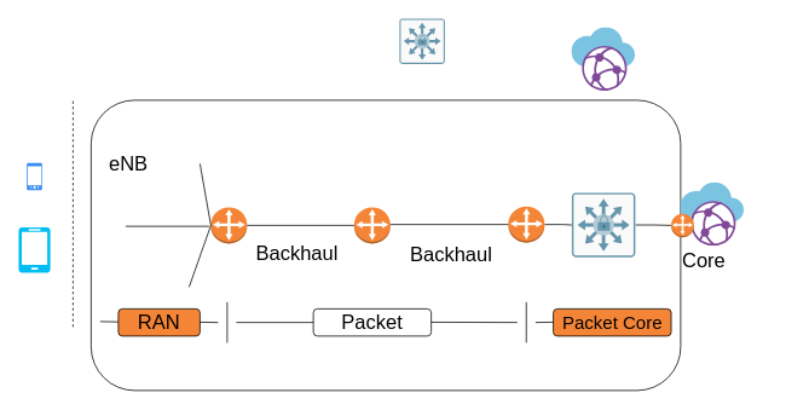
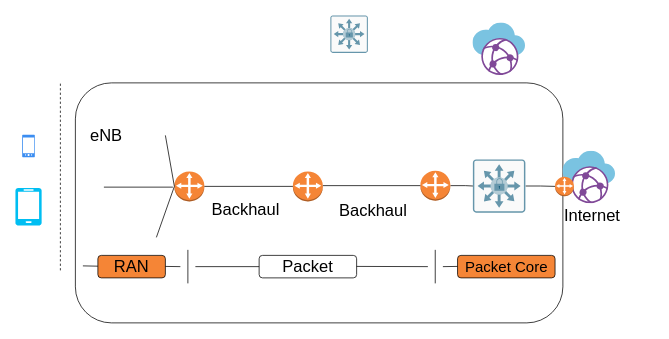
  <mxCell id="0" />
  <mxCell id="1" parent="0" />
  <mxCell id="2" value="" style="rounded=1;whiteSpace=wrap;html=1;fontSize=22;fillColor=none;" vertex="1" parent="1"><mxGeometry x="100" y="110" width="650" height="320" as="geometry" /></mxCell>
  <mxCell id="3" value="" style="outlineConnect=0;dashed=0;verticalLabelPosition=bottom;verticalAlign=top;align=center;html=1;shape=mxgraph.aws3.customer_gateway;fillColor=#F58536;gradientColor=none;" vertex="1" parent="1"><mxGeometry x="232" y="228" width="40" height="40" as="geometry" /></mxCell>
  <mxCell id="4" value="" style="edgeStyle=orthogonalEdgeStyle;rounded=0;orthogonalLoop=1;jettySize=auto;html=1;endArrow=none;endFill=0;" edge="1" parent="1" source="5" target="21"><mxGeometry relative="1" as="geometry" /></mxCell>
  <mxCell id="5" value="" style="sketch=0;points=[[0.015,0.015,0],[0.985,0.015,0],[0.985,0.985,0],[0.015,0.985,0],[0.25,0,0],[0.5,0,0],[0.75,0,0],[1,0.25,0],[1,0.5,0],[1,0.75,0],[0.75,1,0],[0.5,1,0],[0.25,1,0],[0,0.75,0],[0,0.5,0],[0,0.25,0]];verticalLabelPosition=bottom;html=1;verticalAlign=top;aspect=fixed;align=center;pointerEvents=1;shape=mxgraph.cisco19.rect;prIcon=secure_catalyst_switch_subdued;fillColor=#FAFAFA;strokeColor=#6696AB;" vertex="1" parent="1"><mxGeometry x="630" y="212" width="70" height="71" as="geometry" /></mxCell>
  <mxCell id="6" value="" style="sketch=0;aspect=fixed;html=1;points=[];align=center;image;fontSize=12;image=img/lib/mscae/Virtual_WANs.svg;" vertex="1" parent="1"><mxGeometry x="630" y="30" width="70" height="70" as="geometry" /></mxCell>
  <mxCell id="7" value="" style="shape=image;html=1;verticalAlign=top;verticalLabelPosition=bottom;labelBackgroundColor=#ffffff;imageAspect=0;aspect=fixed;image=https://cdn4.iconfinder.com/data/icons/vecico-connectivity/288/radio-128.png" vertex="1" parent="1"><mxGeometry x="112" y="209" width="38" height="38" as="geometry" /></mxCell>
  <mxCell id="8" value="" style="verticalLabelPosition=bottom;html=1;verticalAlign=top;align=center;strokeColor=none;fillColor=#00BEF2;shape=mxgraph.azure.mobile;pointerEvents=1;" vertex="1" parent="1"><mxGeometry x="20" y="250" width="35" height="50" as="geometry" /></mxCell>
  <mxCell id="9" value="" style="sketch=0;html=1;aspect=fixed;strokeColor=none;shadow=0;align=center;verticalAlign=top;fillColor=#3B8DF1;shape=mxgraph.gcp2.phone_android" vertex="1" parent="1"><mxGeometry x="29.1" y="179" width="16.8" height="30" as="geometry" /></mxCell>
  <mxCell id="10" value="" style="endArrow=none;dashed=1;html=1;rounded=0;" edge="1" parent="1"><mxGeometry width="50" height="50" relative="1" as="geometry"><mxPoint x="80" y="360" as="sourcePoint" /><mxPoint x="80" y="110" as="targetPoint" /></mxGeometry></mxCell>
  <mxCell id="11" value="" style="shape=image;html=1;verticalAlign=top;verticalLabelPosition=bottom;labelBackgroundColor=#ffffff;imageAspect=0;aspect=fixed;image=https://cdn4.iconfinder.com/data/icons/vecico-connectivity/288/radio-128.png" vertex="1" parent="1"><mxGeometry x="170" y="280" width="38" height="38" as="geometry" /></mxCell>
  <mxCell id="12" value="" style="shape=image;html=1;verticalAlign=top;verticalLabelPosition=bottom;labelBackgroundColor=#ffffff;imageAspect=0;aspect=fixed;image=https://cdn4.iconfinder.com/data/icons/vecico-connectivity/288/radio-128.png" vertex="1" parent="1"><mxGeometry x="188" y="141" width="38" height="38" as="geometry" /></mxCell>
  <mxCell id="13" value="" style="endArrow=none;html=1;rounded=0;" edge="1" parent="1"><mxGeometry width="50" height="50" relative="1" as="geometry"><mxPoint x="138" y="249" as="sourcePoint" /><mxPoint x="230" y="249" as="targetPoint" /></mxGeometry></mxCell>
  <mxCell id="14" value="" style="endArrow=none;html=1;rounded=0;entryX=0;entryY=0.5;entryDx=0;entryDy=0;entryPerimeter=0;" edge="1" parent="1" target="3"><mxGeometry width="50" height="50" relative="1" as="geometry"><mxPoint x="208" y="316" as="sourcePoint" /><mxPoint x="258" y="266" as="targetPoint" /></mxGeometry></mxCell>
  <mxCell id="15" value="" style="endArrow=none;html=1;rounded=0;exitX=0;exitY=0.5;exitDx=0;exitDy=0;exitPerimeter=0;" edge="1" parent="1" source="3"><mxGeometry width="50" height="50" relative="1" as="geometry"><mxPoint x="330" y="260" as="sourcePoint" /><mxPoint x="220" y="180" as="targetPoint" /></mxGeometry></mxCell>
  <mxCell id="16" value="" style="edgeStyle=orthogonalEdgeStyle;rounded=0;orthogonalLoop=1;jettySize=auto;html=1;endArrow=none;endFill=0;" edge="1" parent="1" source="17" target="5"><mxGeometry relative="1" as="geometry" /></mxCell>
  <mxCell id="17" value="" style="outlineConnect=0;dashed=0;verticalLabelPosition=bottom;verticalAlign=top;align=center;html=1;shape=mxgraph.aws3.customer_gateway;fillColor=#F58536;gradientColor=none;" vertex="1" parent="1"><mxGeometry x="560" y="227" width="40" height="40" as="geometry" /></mxCell>
  <mxCell id="18" value="" style="outlineConnect=0;dashed=0;verticalLabelPosition=bottom;verticalAlign=top;align=center;html=1;shape=mxgraph.aws3.customer_gateway;fillColor=#F58536;gradientColor=none;" vertex="1" parent="1"><mxGeometry x="390" y="228" width="40" height="40" as="geometry" /></mxCell>
  <mxCell id="19" value="" style="sketch=0;points=[[0.015,0.015,0],[0.985,0.015,0],[0.985,0.985,0],[0.015,0.985,0],[0.25,0,0],[0.5,0,0],[0.75,0,0],[1,0.25,0],[1,0.5,0],[1,0.75,0],[0.75,1,0],[0.5,1,0],[0.25,1,0],[0,0.75,0],[0,0.5,0],[0,0.25,0]];verticalLabelPosition=bottom;html=1;verticalAlign=top;aspect=fixed;align=center;pointerEvents=1;shape=mxgraph.cisco19.rect;prIcon=secure_catalyst_switch_subdued;fillColor=#FAFAFA;strokeColor=#6696AB;" vertex="1" parent="1"><mxGeometry x="440" y="20" width="50" height="50" as="geometry" /></mxCell>
  <mxCell id="20" value="" style="sketch=0;aspect=fixed;html=1;points=[];align=center;image;fontSize=12;image=img/lib/mscae/Virtual_WANs.svg;" vertex="1" parent="1"><mxGeometry x="750" y="201" width="70" height="70" as="geometry" /></mxCell>
  <mxCell id="21" value="" style="outlineConnect=0;dashed=0;verticalLabelPosition=bottom;verticalAlign=top;align=center;html=1;shape=mxgraph.aws3.customer_gateway;fillColor=#F58536;gradientColor=none;" vertex="1" parent="1"><mxGeometry x="739.58" y="235" width="25.21" height="26" as="geometry" /></mxCell>
  <mxCell id="22" value="" style="endArrow=none;html=1;rounded=0;exitX=1;exitY=0.5;exitDx=0;exitDy=0;exitPerimeter=0;" edge="1" parent="1" source="3" target="18"><mxGeometry width="50" height="50" relative="1" as="geometry"><mxPoint x="272" y="251" as="sourcePoint" /><mxPoint x="322" y="201" as="targetPoint" /></mxGeometry></mxCell>
  <mxCell id="23" value="" style="endArrow=none;html=1;rounded=0;exitX=1;exitY=0.5;exitDx=0;exitDy=0;exitPerimeter=0;entryX=0;entryY=0.5;entryDx=0;entryDy=0;entryPerimeter=0;" edge="1" parent="1" target="17"><mxGeometry width="50" height="50" relative="1" as="geometry"><mxPoint x="430" y="247" as="sourcePoint" /><mxPoint x="548" y="247" as="targetPoint" /></mxGeometry></mxCell>
  <mxCell id="24" value="Packet" style="rounded=1;whiteSpace=wrap;html=1;fontSize=22;" vertex="1" parent="1"><mxGeometry x="345" y="340" width="130" height="30" as="geometry" /></mxCell>
  <mxCell id="25" value="Packet Core" style="rounded=1;whiteSpace=wrap;html=1;fontSize=20;fillColor=#f58536;" vertex="1" parent="1"><mxGeometry x="609.58" y="340" width="130" height="30" as="geometry" /></mxCell>
  <mxCell id="26" value="&lt;font style=&quot;font-size: 22px;&quot;&gt;RAN&lt;/font&gt;" style="rounded=1;whiteSpace=wrap;html=1;fillColor=#f58536;" vertex="1" parent="1"><mxGeometry x="130" y="340" width="90" height="30" as="geometry" /></mxCell>
  <mxCell id="27" value="" style="endArrow=none;html=1;rounded=0;" edge="1" parent="1"><mxGeometry width="50" height="50" relative="1" as="geometry"><mxPoint x="110" y="354" as="sourcePoint" /><mxPoint x="130" y="354.41" as="targetPoint" /></mxGeometry></mxCell>
  <mxCell id="28" value="" style="endArrow=none;html=1;rounded=0;" edge="1" parent="1"><mxGeometry width="50" height="50" relative="1" as="geometry"><mxPoint x="220" y="354.71" as="sourcePoint" /><mxPoint x="240" y="355" as="targetPoint" /></mxGeometry></mxCell>
  <mxCell id="29" value="" style="endArrow=none;html=1;rounded=0;" edge="1" parent="1"><mxGeometry width="50" height="50" relative="1" as="geometry"><mxPoint x="250" y="377.35" as="sourcePoint" /><mxPoint x="250" y="332.64" as="targetPoint" /></mxGeometry></mxCell>
  <mxCell id="30" value="" style="endArrow=none;html=1;rounded=0;entryX=0;entryY=0.5;entryDx=0;entryDy=0;" edge="1" parent="1" target="24"><mxGeometry width="50" height="50" relative="1" as="geometry"><mxPoint x="260" y="355" as="sourcePoint" /><mxPoint x="250" y="365" as="targetPoint" /></mxGeometry></mxCell>
  <mxCell id="31" value="" style="endArrow=none;html=1;rounded=0;" edge="1" parent="1"><mxGeometry width="50" height="50" relative="1" as="geometry"><mxPoint x="475" y="354.71" as="sourcePoint" /><mxPoint x="570" y="355" as="targetPoint" /></mxGeometry></mxCell>
  <mxCell id="32" value="" style="endArrow=none;html=1;rounded=0;" edge="1" parent="1"><mxGeometry width="50" height="50" relative="1" as="geometry"><mxPoint x="579.83" y="377.35" as="sourcePoint" /><mxPoint x="579.83" y="332.64" as="targetPoint" /></mxGeometry></mxCell>
  <mxCell id="33" value="" style="endArrow=none;html=1;rounded=0;entryX=0;entryY=0.5;entryDx=0;entryDy=0;" edge="1" parent="1"><mxGeometry width="50" height="50" relative="1" as="geometry"><mxPoint x="590" y="355" as="sourcePoint" /><mxPoint x="609.58" y="354.71" as="targetPoint" /></mxGeometry></mxCell>
  <mxCell id="34" value="Backhaul" style="text;whiteSpace=wrap;html=1;fontSize=22;" vertex="1" parent="1"><mxGeometry x="280" y="260" width="120" height="40" as="geometry" /></mxCell>
  <mxCell id="35" value="Backhaul" style="text;whiteSpace=wrap;html=1;fontSize=22;" vertex="1" parent="1"><mxGeometry x="450" y="261" width="120" height="40" as="geometry" /></mxCell>
- <mxCell id="36" value="Core" style="text;whiteSpace=wrap;html=1;fontSize=22;" vertex="1" parent="1"><mxGeometry x="750" y="267" width="120" height="40" as="geometry" /></mxCell>
+ <mxCell id="36" value="Internet" style="text;whiteSpace=wrap;html=1;fontSize=22;" vertex="1" parent="1"><mxGeometry x="750" y="267" width="120" height="40" as="geometry" /></mxCell>
  <mxCell id="37" value="eNB" style="text;whiteSpace=wrap;html=1;fontSize=22;" vertex="1" parent="1"><mxGeometry x="118" y="161" width="120" height="40" as="geometry" /></mxCell>
